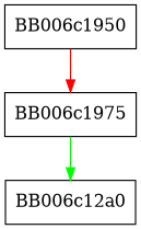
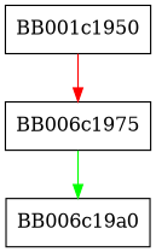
  digraph {
    splines=ortho
    node [shape=box]
-   BB006c1950
+   BB006c1950 [label=BB001c1950]
    BB006c1975
-   BB006c19a0 [label=BB006c12a0]
+   BB006c19a0
    BB006c1950 -> BB006c1975 [color=red]
    BB006c1975 -> BB006c19a0 [color=green]
  }
